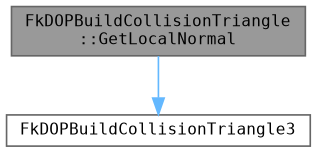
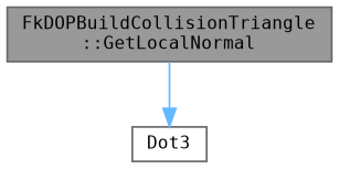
  digraph {
    rankdir=TB
    fontname="DejaVu Sans Mono"
    node [fontname="DejaVu Sans Mono" fontsize=10 shape=box style=filled]
    n1 [color=gray40 fillcolor=grey60 fontcolor=black height=0.2 label="FkDOPBuildCollisionTriangle\l::GetLocalNormal" width=0.4]
-   n2 [color=grey40 fillcolor=white height=0.2 label=FkDOPBuildCollisionTriangle3 width=0.4]
+   n2 [color=grey40 fillcolor=white height=0.2 label=Dot3 width=0.4]
    n1 -> n2 [color=steelblue1 fontname="DejaVu Sans Mono" fontsize=10 labelfontname=Helvetica labelfontsize=10 style=solid]
  }
